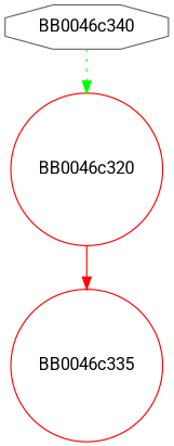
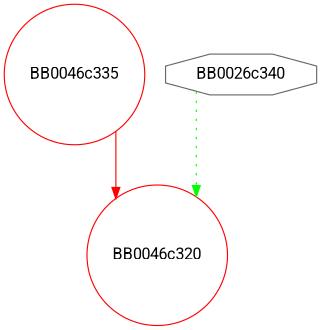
  digraph {
    fontname=Roboto
    splines=ortho
    node [color=red fontname=Roboto shape=circle]
    edge [fontname=Roboto]
    BB0046c320
    BB0046c335
-   BB0046c340 [color=gray40 shape=octagon]
-   BB0046c320 -> BB0046c335 [color=red style=solid]
+   BB0046c340 [color=gray40 shape=octagon label=BB0026c340]
+   BB0046c335 -> BB0046c320 [color=red style=solid]
    BB0046c340 -> BB0046c320 [color=green style=dotted]
  }
